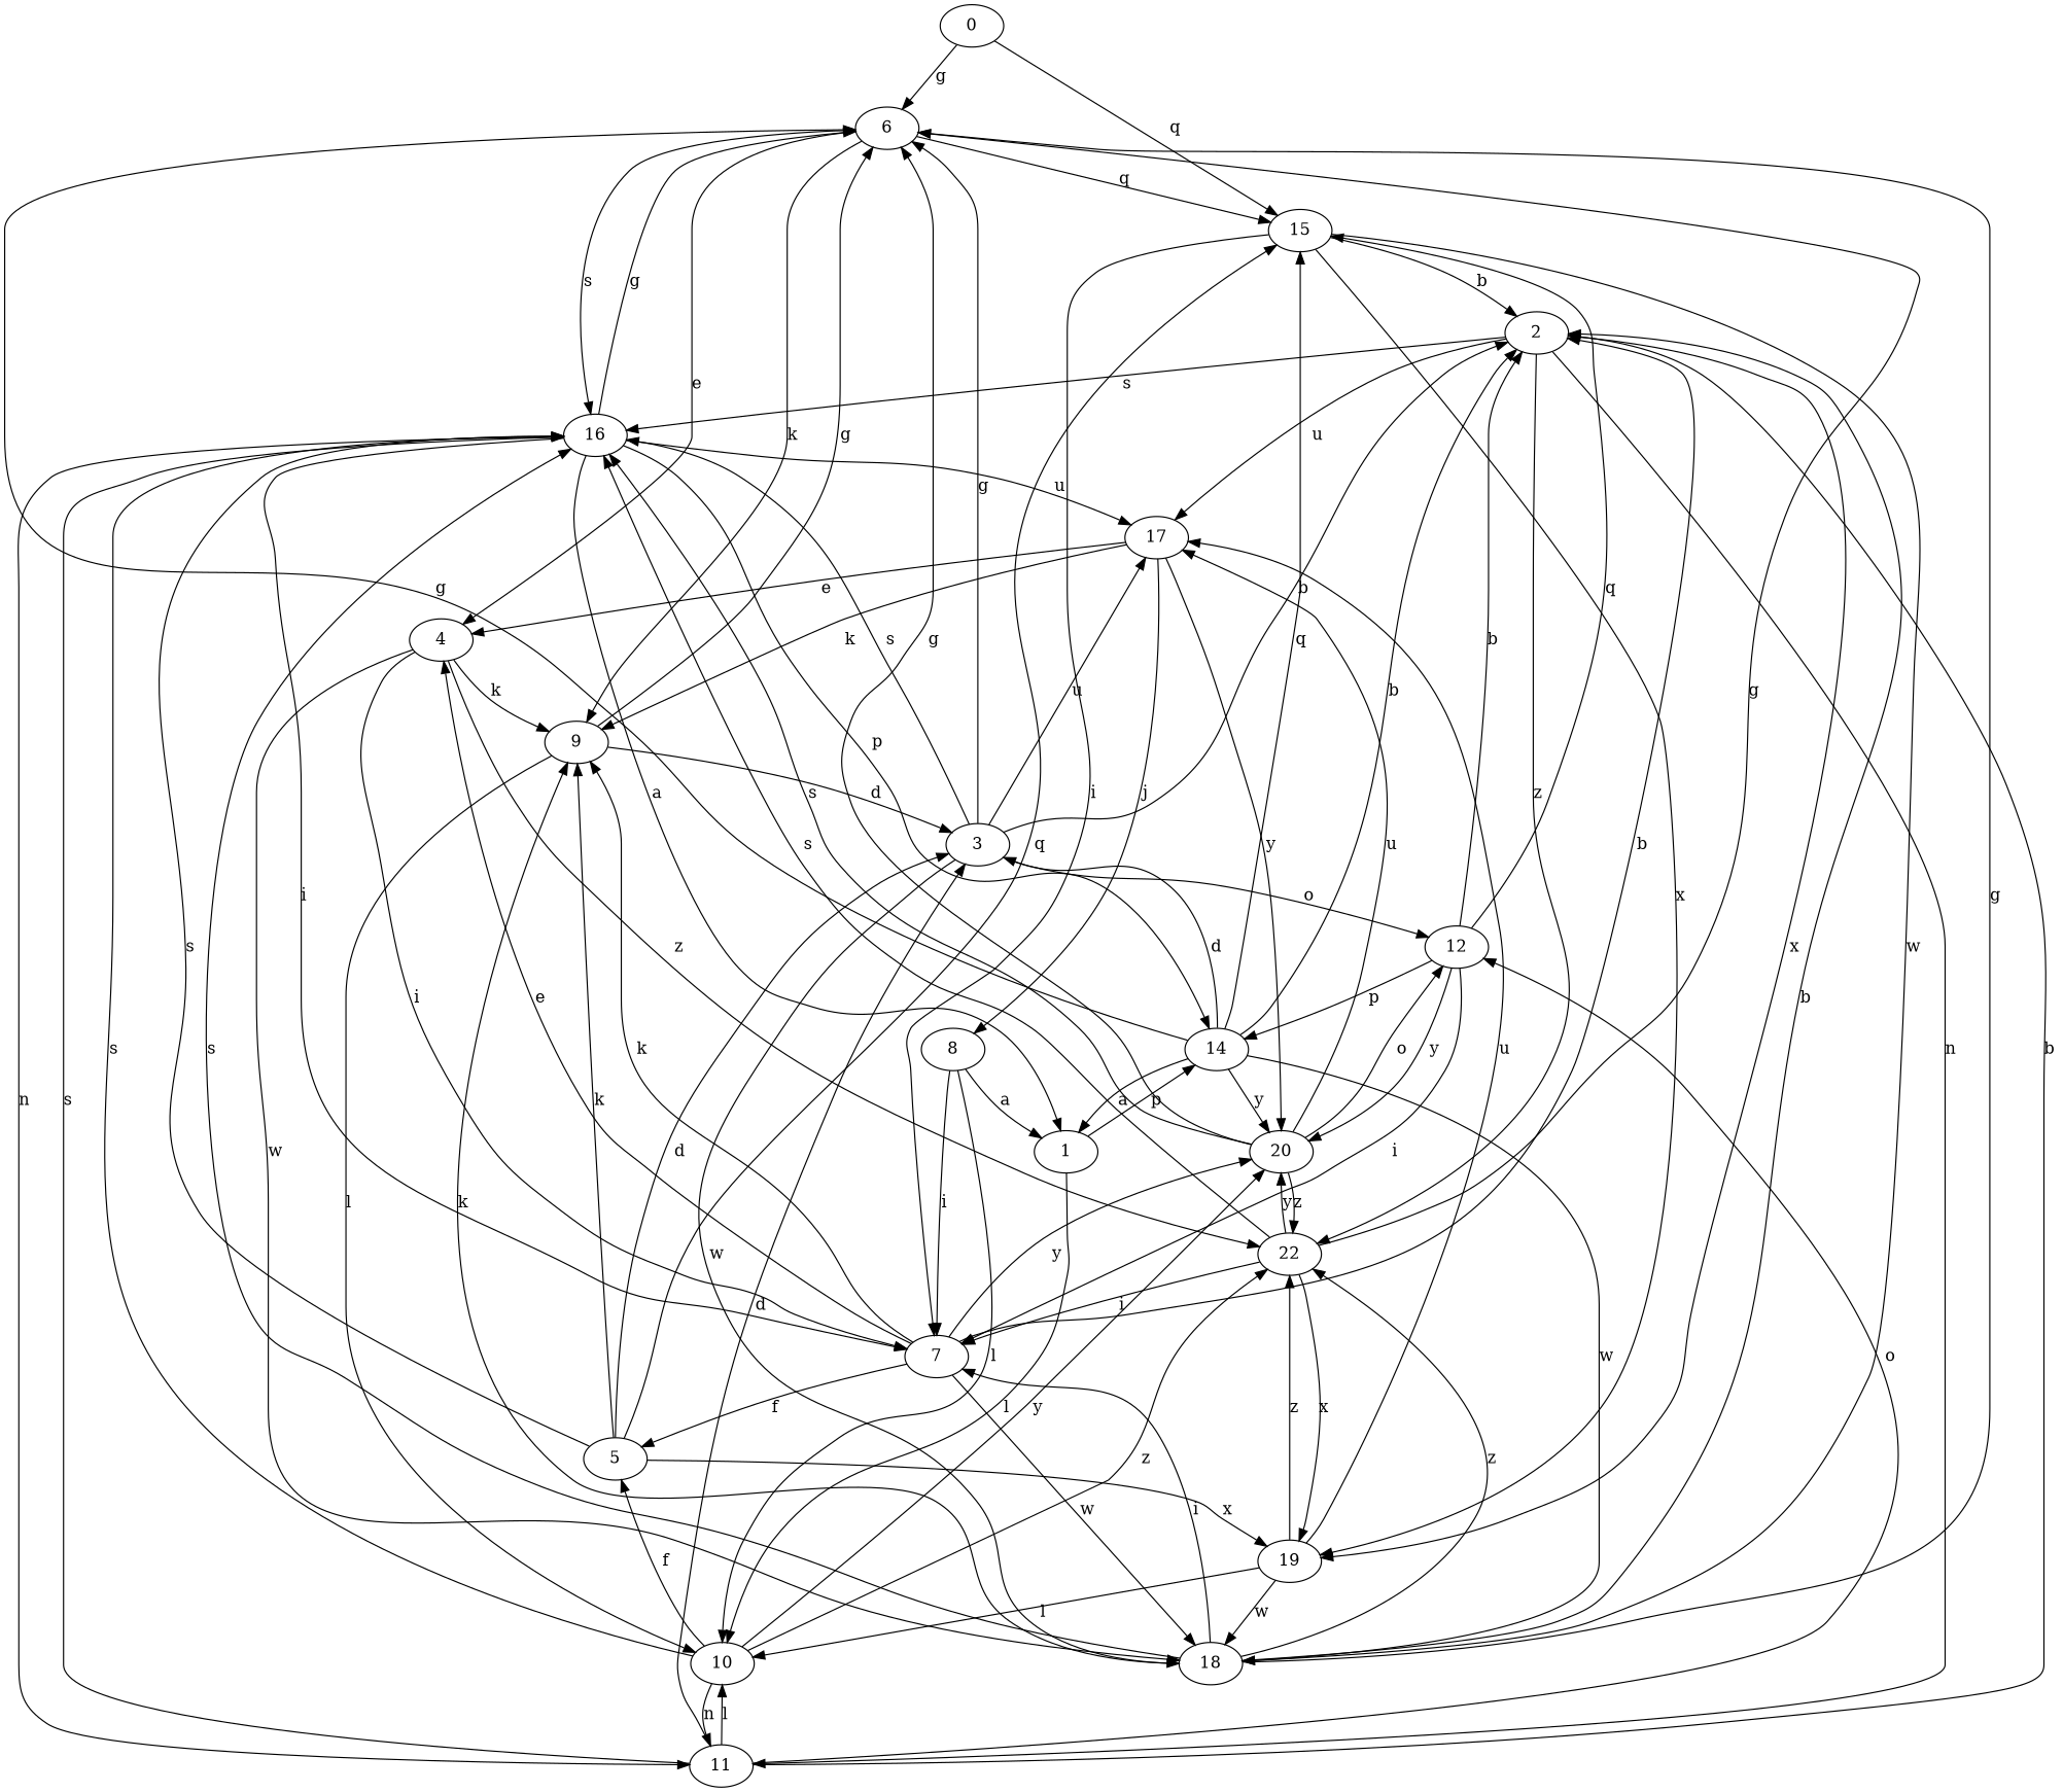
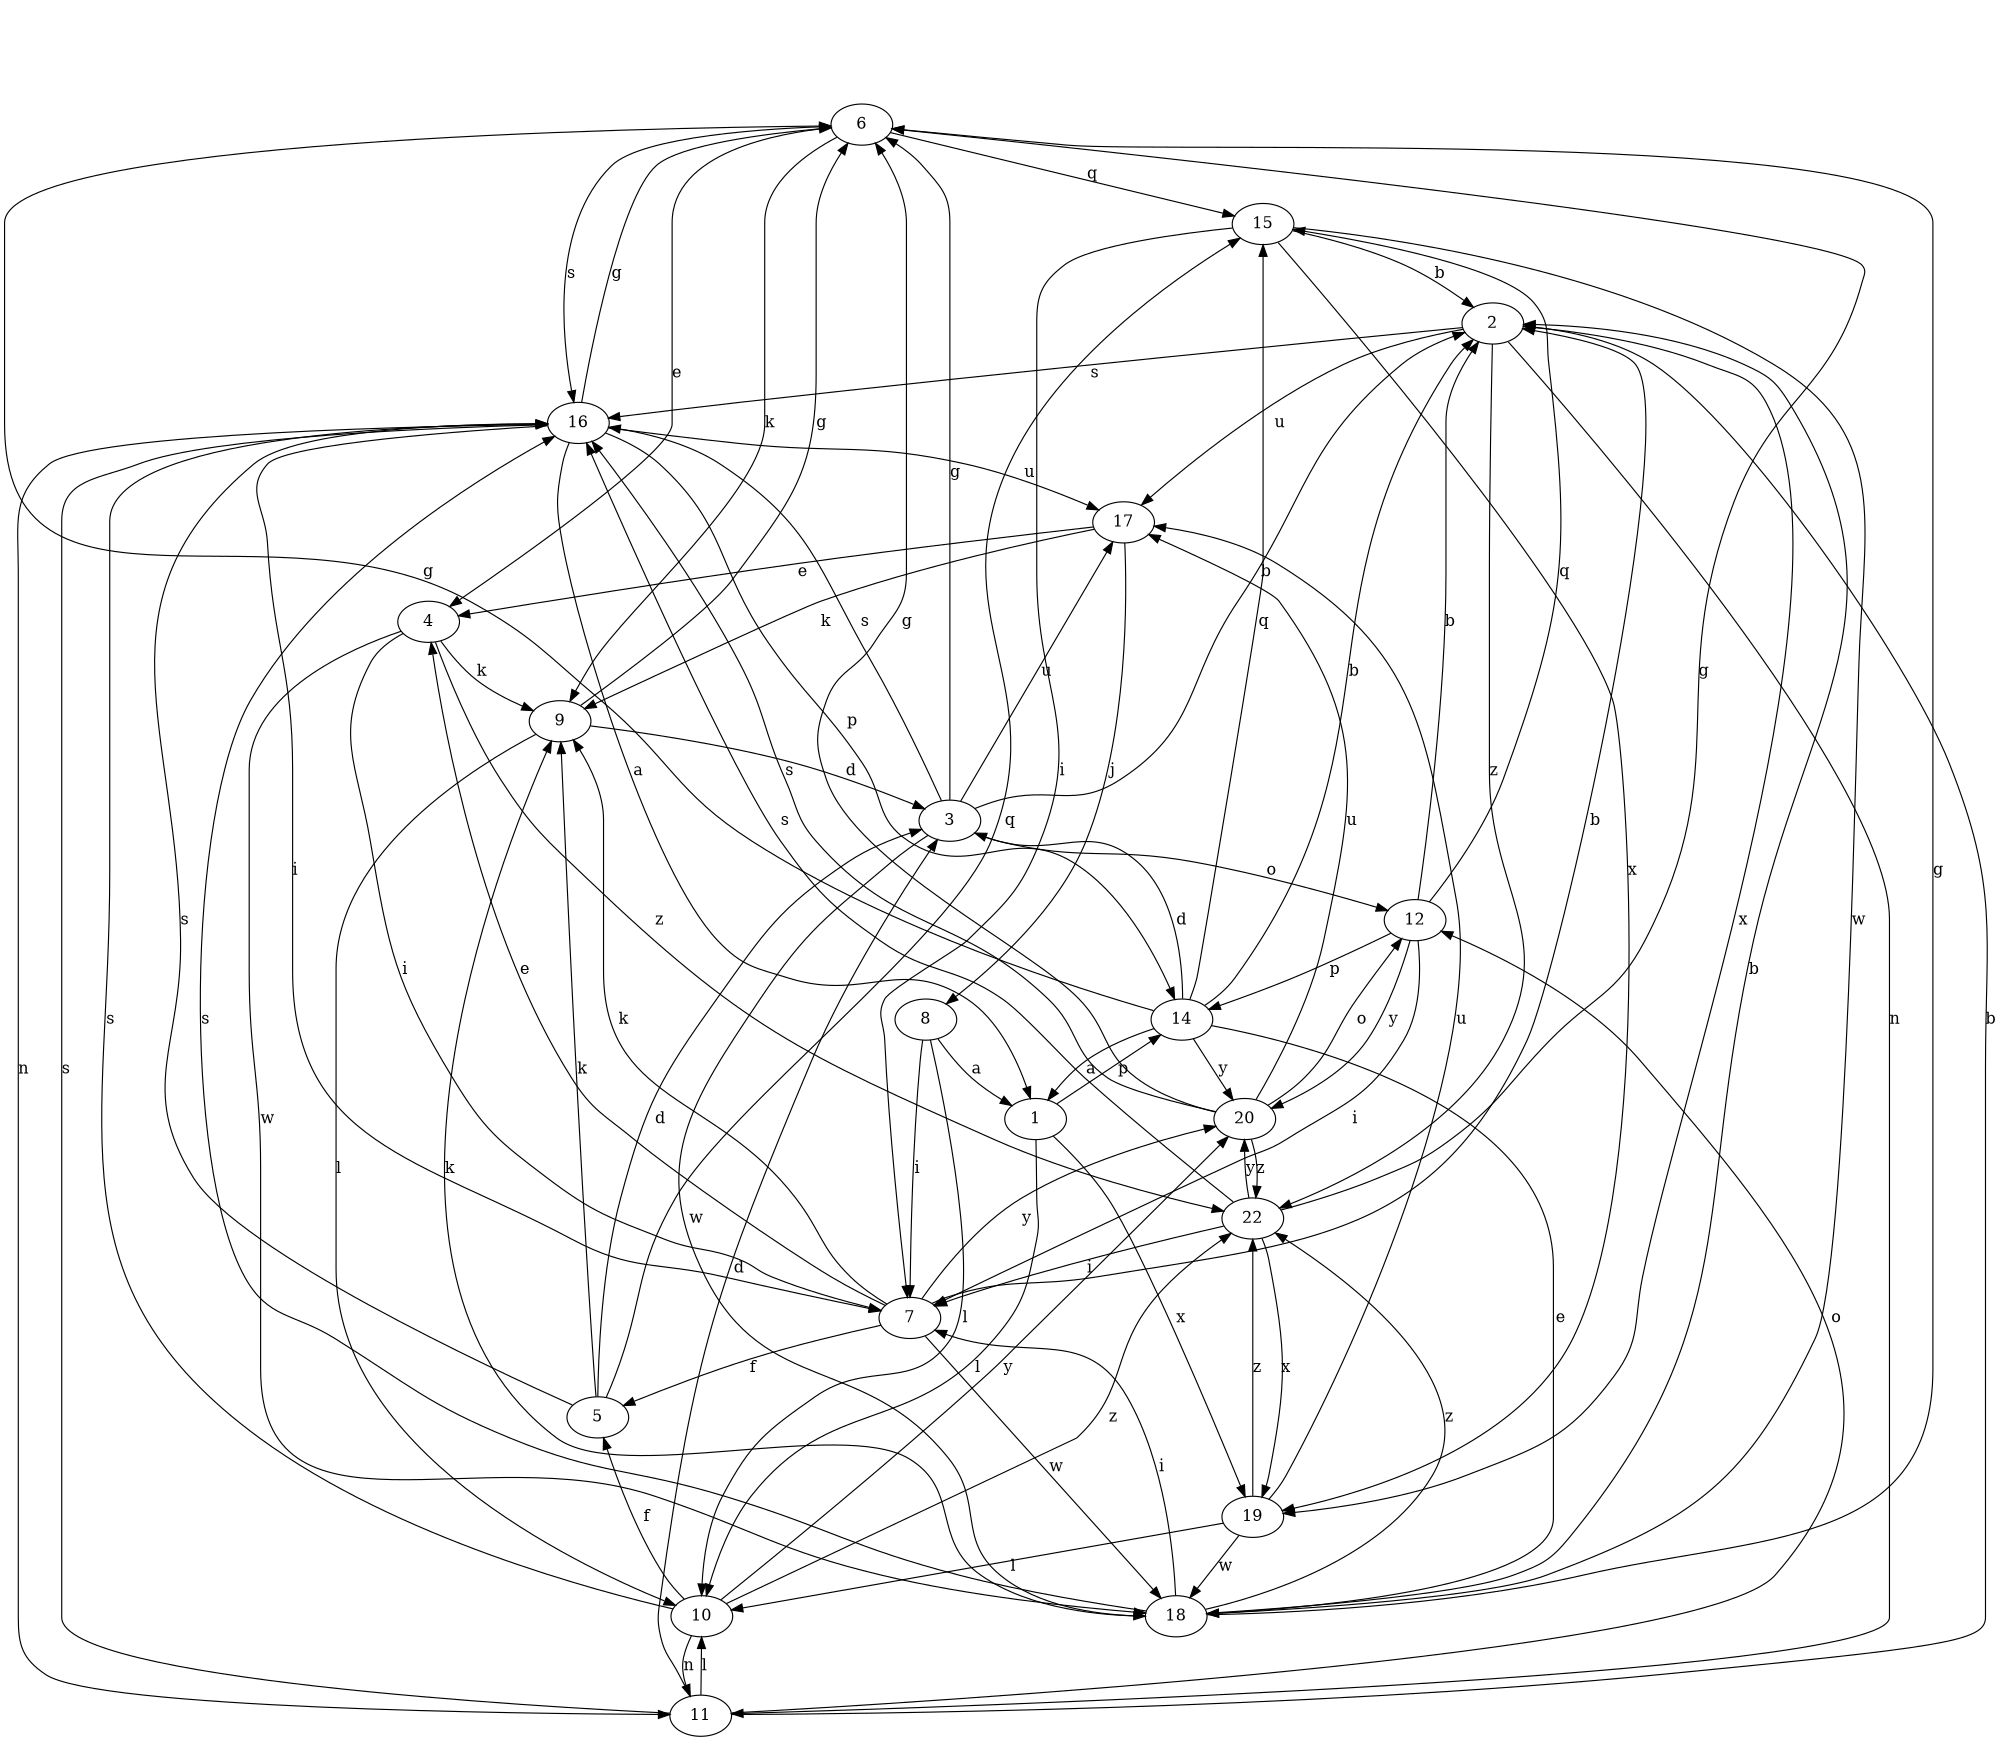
  strict digraph {
-   0
    6
    15
    16
    4
    9
    2
    19
    18
    7
    1
    10
    14
    11
    22
    5
    20
    3
    17
    12
    8
-   0 -> 6 [label=g]
-   0 -> 15 [label=q]
    6 -> 15 [label=q]
    6 -> 16 [label=s]
    6 -> 4 [label=e]
    6 -> 9 [label=k]
    15 -> 2 [label=b]
    15 -> 19 [label=x]
    15 -> 18 [label=w]
    15 -> 7 [label=i]
    16 -> 6 [label=g]
    16 -> 7 [label=i]
    16 -> 1 [label=a]
    16 -> 14 [label=p]
    16 -> 11 [label=n]
    16 -> 17 [label=u]
    4 -> 9 [label=k]
    4 -> 18 [label=w]
    4 -> 7 [label=i]
    4 -> 22 [label=z]
    9 -> 6 [label=g]
    9 -> 10 [label=l]
    9 -> 3 [label=d]
    2 -> 16 [label=s]
    2 -> 19 [label=x]
    2 -> 11 [label=n]
    2 -> 22 [label=z]
    2 -> 17 [label=u]
    19 -> 18 [label=w]
    19 -> 10 [label=l]
    19 -> 22 [label=z]
    19 -> 17 [label=u]
    18 -> 6 [label=g]
    18 -> 16 [label=s]
    18 -> 9 [label=k]
    18 -> 2 [label=b]
    18 -> 7 [label=i]
    18 -> 22 [label=z]
    7 -> 4 [label=e]
    7 -> 9 [label=k]
    7 -> 2 [label=b]
    7 -> 18 [label=w]
    7 -> 5 [label=f]
    7 -> 20 [label=y]
    1 -> 10 [label=l]
    1 -> 14 [label=p]
    10 -> 16 [label=s]
    10 -> 11 [label=n]
    10 -> 22 [label=z]
    10 -> 5 [label=f]
    10 -> 20 [label=y]
    14 -> 6 [label=g]
    14 -> 15 [label=q]
    14 -> 2 [label=b]
-   14 -> 18 [label=w]
+   14 -> 18 [label=e]
    14 -> 1 [label=a]
    14 -> 20 [label=y]
    14 -> 3 [label=d]
    11 -> 16 [label=s]
    11 -> 2 [label=b]
    11 -> 10 [label=l]
    11 -> 3 [label=d]
    11 -> 12 [label=o]
    22 -> 6 [label=g]
    22 -> 16 [label=s]
    22 -> 19 [label=x]
    22 -> 7 [label=i]
    22 -> 20 [label=y]
    5 -> 15 [label=q]
    5 -> 16 [label=s]
    5 -> 9 [label=k]
-   5 -> 19 [label=x]
+   1 -> 19 [label=x]
    5 -> 3 [label=d]
    20 -> 6 [label=g]
    20 -> 16 [label=s]
    20 -> 22 [label=z]
    20 -> 17 [label=u]
    20 -> 12 [label=o]
    3 -> 6 [label=g]
    3 -> 16 [label=s]
    3 -> 2 [label=b]
    3 -> 18 [label=w]
    3 -> 17 [label=u]
    3 -> 12 [label=o]
    17 -> 4 [label=e]
    17 -> 9 [label=k]
-   17 -> 20 [label=y]
    17 -> 8 [label=j]
    12 -> 15 [label=q]
    12 -> 2 [label=b]
    12 -> 7 [label=i]
    12 -> 14 [label=p]
    12 -> 20 [label=y]
    8 -> 7 [label=i]
    8 -> 1 [label=a]
    8 -> 10 [label=l]
  }
